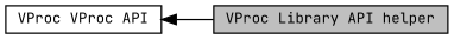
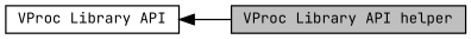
  digraph {
    rankdir=LR
    fontname="JetBrains Mono"
    node [color=black fontname="JetBrains Mono" fontsize=10 shape=box]
-   n1 [height=0.2 label="VProc VProc API" width=0.4]
+   n1 [height=0.2 label="VProc Library API" width=0.4]
    n2 [fillcolor=grey75 fontcolor=black height=0.2 label="VProc Library API helper" style=filled width=0.4]
    n1 -> n2 [dir=back fontname="JetBrains Mono" fontsize=10 labelfontname=Helvetica labelfontsize=10 shape=plaintext style=solid]
  }
